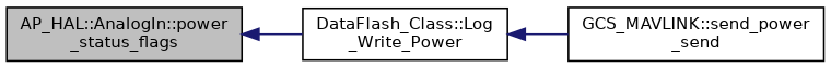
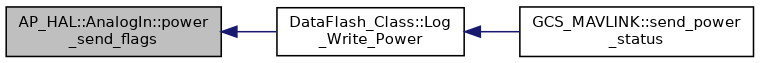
  digraph {
    rankdir=LR
    node [color=black fillcolor=white fontname=Helvetica fontsize=10 shape=record style=filled]
    edge [color=midnightblue dir=back fontname=Helvetica fontsize=10 labelfontname=Helvetica labelfontsize=10 style=solid]
-   n1 [fillcolor=grey75 fontcolor=black height=0.2 label="AP_HAL::AnalogIn::power\l_status_flags" width=0.4]
+   n1 [fillcolor=grey75 fontcolor=black height=0.2 label="AP_HAL::AnalogIn::power\l_send_flags" width=0.4]
    n2 [height=0.2 label="DataFlash_Class::Log\l_Write_Power" width=0.4]
-   n3 [height=0.2 label="GCS_MAVLINK::send_power\l_send" width=0.4]
+   n3 [height=0.2 label="GCS_MAVLINK::send_power\l_status" width=0.4]
    n1 -> n2
    n2 -> n3
  }
